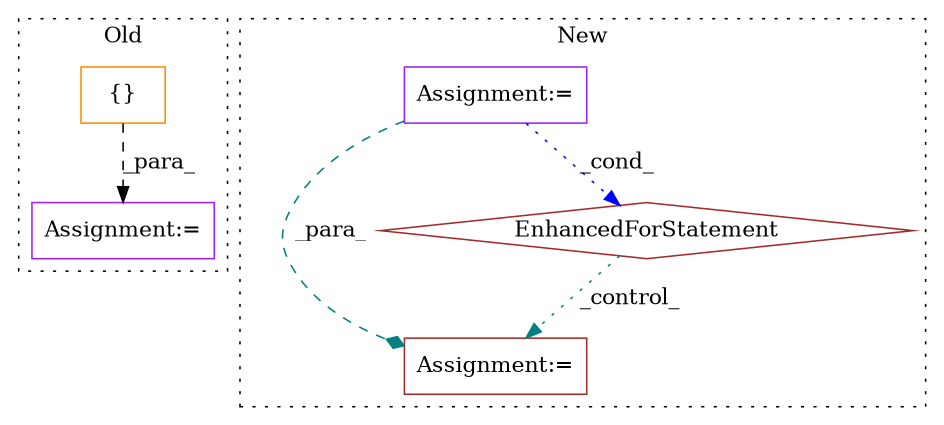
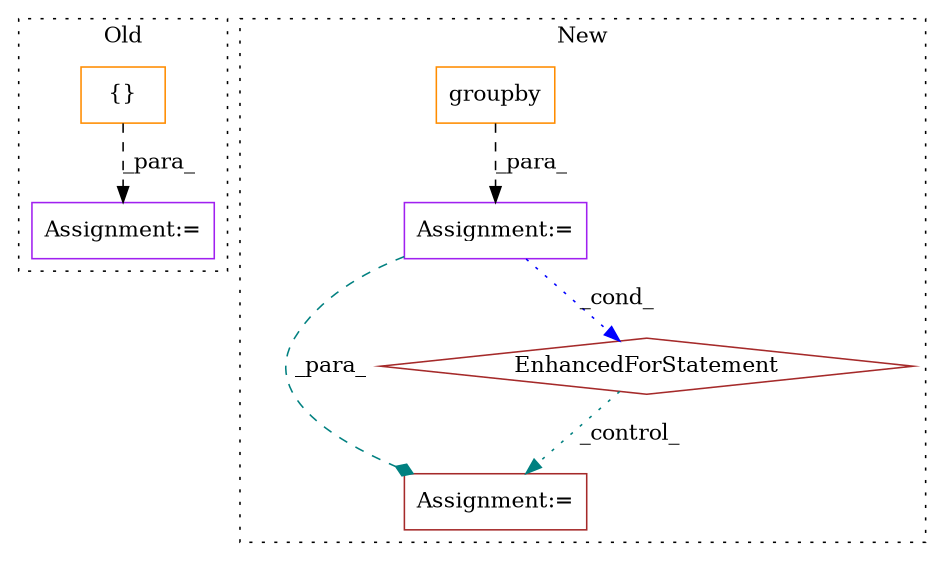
  digraph {
    node [a=7 l=1 s="6217,6300" shape=box color=darkorange]
    edge [color=black style=dashed arrowhead=normal]
    n1 [a=4 l="1,1" label="{}" s="6106,6108"]
    n2 [label="Assignment:=" s=6095 color=purple]
+   n3 [a=32 l="8,1" label=groupby s="6144,6178"]
    n4 [label="Assignment:=" s=6352 color=brown]
    n5 [l="53,2" label="Assignment:=" color=purple]
    n6 [a=70 l="53,2" label=EnhancedForStatement shape=diamond color=brown]
    subgraph cluster_1 {
      label=Old
      style=dotted
      n1
      n2
    }
    subgraph cluster_2 {
      label=New
      style=dotted
+     n3
      n4
      n5
      n6
    }
    n1 -> n2 [label=_para_]
+   n3 -> n5 [label=_para_]
    n5 -> n4 [label=_para_ color=teal arrowhead=diamond]
    n5 -> n6 [label=_cond_ color=blue style=dotted]
    n6 -> n4 [label=_control_ color=teal style=dotted]
  }
